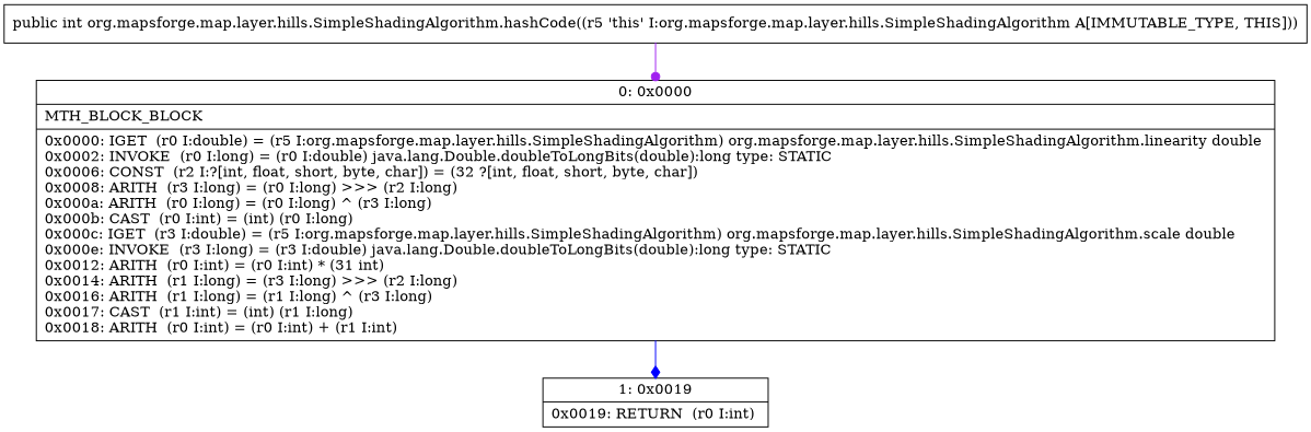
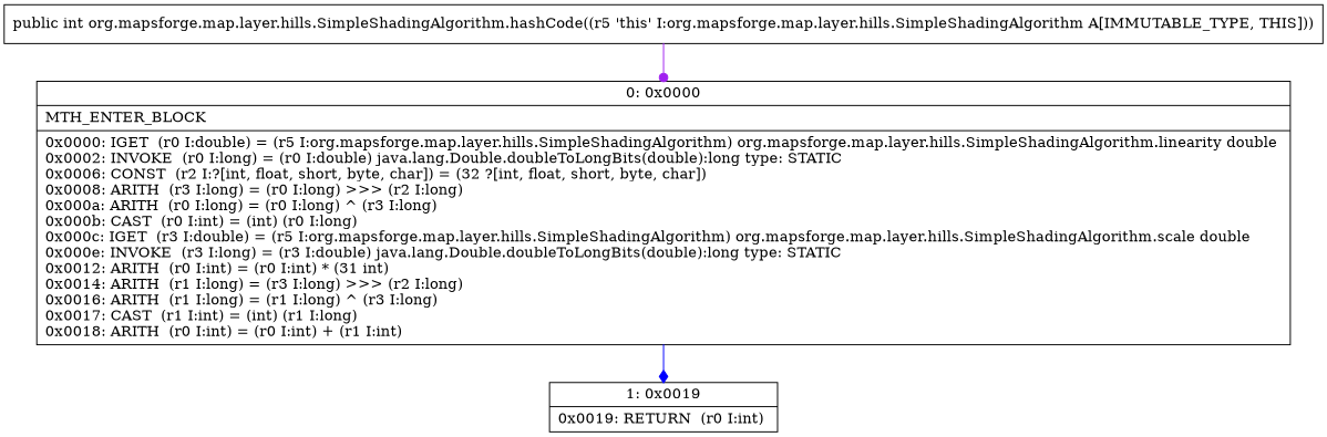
  digraph {
    node [shape=record]
-   n1 [label="{0\:\ 0x0000|MTH_BLOCK_BLOCK\l|0x0000: IGET  (r0 I:double) = (r5 I:org.mapsforge.map.layer.hills.SimpleShadingAlgorithm) org.mapsforge.map.layer.hills.SimpleShadingAlgorithm.linearity double \l0x0002: INVOKE  (r0 I:long) = (r0 I:double) java.lang.Double.doubleToLongBits(double):long type: STATIC \l0x0006: CONST  (r2 I:?[int, float, short, byte, char]) = (32 ?[int, float, short, byte, char]) \l0x0008: ARITH  (r3 I:long) = (r0 I:long) \>\>\> (r2 I:long) \l0x000a: ARITH  (r0 I:long) = (r0 I:long) ^ (r3 I:long) \l0x000b: CAST  (r0 I:int) = (int) (r0 I:long) \l0x000c: IGET  (r3 I:double) = (r5 I:org.mapsforge.map.layer.hills.SimpleShadingAlgorithm) org.mapsforge.map.layer.hills.SimpleShadingAlgorithm.scale double \l0x000e: INVOKE  (r3 I:long) = (r3 I:double) java.lang.Double.doubleToLongBits(double):long type: STATIC \l0x0012: ARITH  (r0 I:int) = (r0 I:int) * (31 int) \l0x0014: ARITH  (r1 I:long) = (r3 I:long) \>\>\> (r2 I:long) \l0x0016: ARITH  (r1 I:long) = (r1 I:long) ^ (r3 I:long) \l0x0017: CAST  (r1 I:int) = (int) (r1 I:long) \l0x0018: ARITH  (r0 I:int) = (r0 I:int) + (r1 I:int) \l}"]
+   n1 [label="{0\:\ 0x0000|MTH_ENTER_BLOCK\l|0x0000: IGET  (r0 I:double) = (r5 I:org.mapsforge.map.layer.hills.SimpleShadingAlgorithm) org.mapsforge.map.layer.hills.SimpleShadingAlgorithm.linearity double \l0x0002: INVOKE  (r0 I:long) = (r0 I:double) java.lang.Double.doubleToLongBits(double):long type: STATIC \l0x0006: CONST  (r2 I:?[int, float, short, byte, char]) = (32 ?[int, float, short, byte, char]) \l0x0008: ARITH  (r3 I:long) = (r0 I:long) \>\>\> (r2 I:long) \l0x000a: ARITH  (r0 I:long) = (r0 I:long) ^ (r3 I:long) \l0x000b: CAST  (r0 I:int) = (int) (r0 I:long) \l0x000c: IGET  (r3 I:double) = (r5 I:org.mapsforge.map.layer.hills.SimpleShadingAlgorithm) org.mapsforge.map.layer.hills.SimpleShadingAlgorithm.scale double \l0x000e: INVOKE  (r3 I:long) = (r3 I:double) java.lang.Double.doubleToLongBits(double):long type: STATIC \l0x0012: ARITH  (r0 I:int) = (r0 I:int) * (31 int) \l0x0014: ARITH  (r1 I:long) = (r3 I:long) \>\>\> (r2 I:long) \l0x0016: ARITH  (r1 I:long) = (r1 I:long) ^ (r3 I:long) \l0x0017: CAST  (r1 I:int) = (int) (r1 I:long) \l0x0018: ARITH  (r0 I:int) = (r0 I:int) + (r1 I:int) \l}"]
    n2 [label="{1\:\ 0x0019|0x0019: RETURN  (r0 I:int) \l}"]
    n3 [label="{public int org.mapsforge.map.layer.hills.SimpleShadingAlgorithm.hashCode((r5 'this' I:org.mapsforge.map.layer.hills.SimpleShadingAlgorithm A[IMMUTABLE_TYPE, THIS])) }"]
    n1 -> n2 [color=blue arrowhead=diamond]
    n3 -> n1 [color=purple arrowhead=dot]
  }
